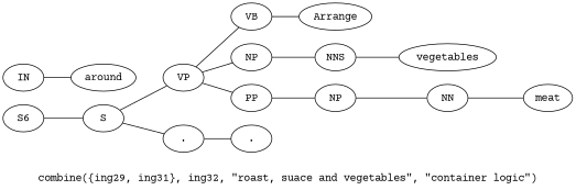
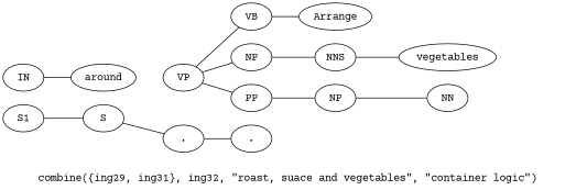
  graph {
    fontname="Courier Prime"
    label="combine({ing29, ing31}, ing32, \"roast, suace and vegetables\", \"container logic\")"
    rankdir=LR
    node [fontname="Courier Prime"]
    edge [fontname="Courier Prime"]
-   n1 [label=S6]
+   n1 [label=S1]
    n2 [label=S]
    n3 [label=VP]
    n4 [label="."]
    n5 [label=VB]
    n6 [label=NP]
    n7 [label=PP]
    n8 [label="."]
    n9 [label=Arrange]
    n10 [label=NNS]
    n11 [label=NP]
    n12 [label=vegetables]
    n13 [label=IN]
    n14 [label=around]
    n15 [label=NN]
-   n16 [label=meat]
    n1 -- n2
-   n2 -- n3
    n2 -- n4
    n3 -- n5
    n3 -- n6
    n3 -- n7
    n4 -- n8
    n5 -- n9
    n6 -- n10
    n7 -- n11
    n10 -- n12
    n11 -- n15
    n13 -- n14
-   n15 -- n16
  }
